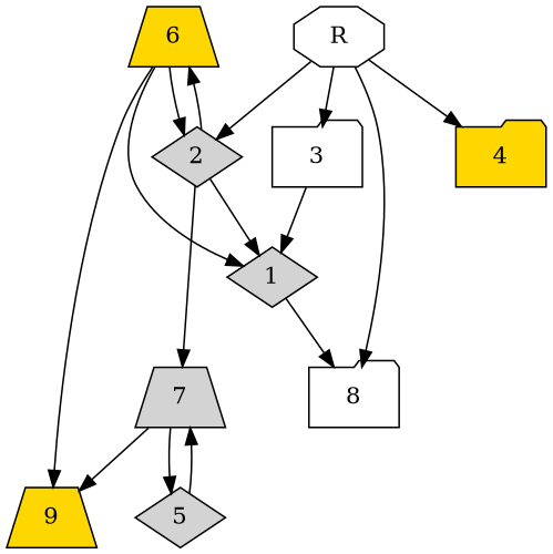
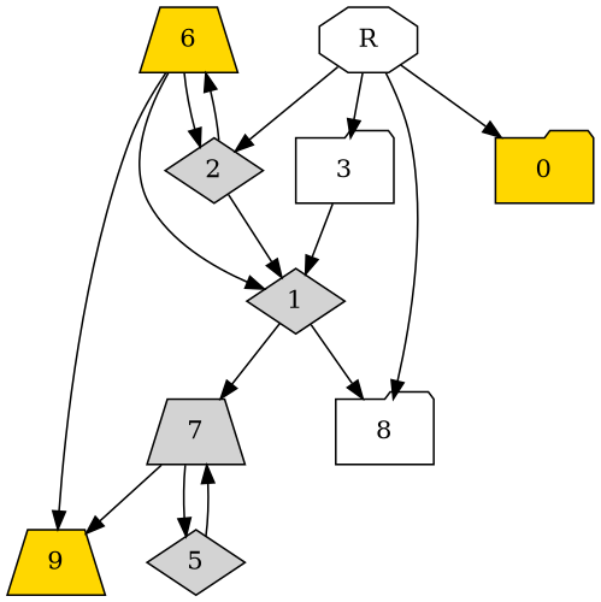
  digraph {
    node [fillcolor=lightgrey shape=trapezium style=filled]
    7
    1 [shape=diamond]
    8 [fillcolor=white shape=folder]
    5 [shape=diamond]
    9 [fillcolor=gold]
    2 [shape=diamond]
    6 [fillcolor=gold]
    3 [fillcolor=white shape=folder]
    R [fillcolor=white shape=octagon]
-   4 [fillcolor=gold shape=folder]
+   4 [fillcolor=gold shape=folder label=0]
    7 -> 5
    7 -> 9
-   2 -> 7
+   1 -> 7
    1 -> 8
    5 -> 7
    2 -> 1
    2 -> 6
    6 -> 1
    6 -> 9
    6 -> 2
    3 -> 1
    R -> 8
    R -> 2
    R -> 3
    R -> 4
  }
